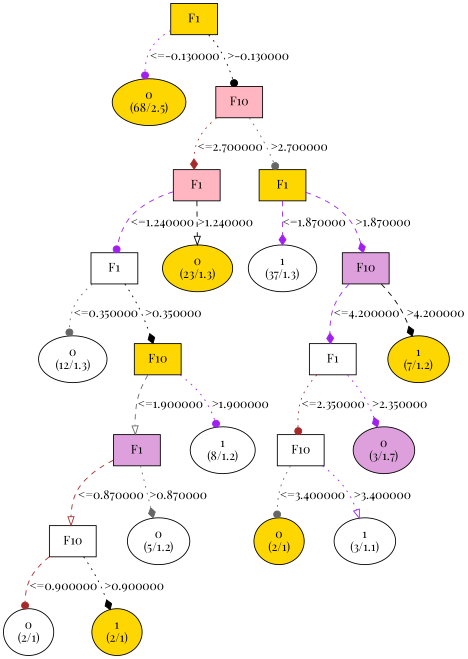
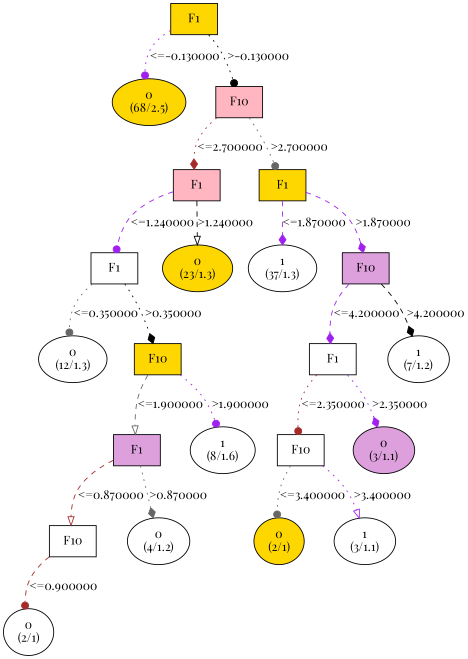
  digraph {
    fontname="Playfair Display"
    node [fillcolor=white fontname="Playfair Display" shape=ellipse style=filled]
    edge [arrowhead=dot color=purple fontname="Playfair Display" style=dotted]
    n1 [fillcolor=gold label="F1\n" shape=box]
    n2 [fillcolor=gold label="0\n(68/2.5)"]
    n3 [fillcolor=lightpink label="F10\n" shape=box]
    n4 [fillcolor=lightpink label="F1\n" shape=box]
    n5 [fillcolor=gold label="F1\n" shape=box]
    n6 [label="F1\n" shape=box]
    n7 [fillcolor=gold label="0\n(23/1.3)"]
    n8 [label="1\n(37/1.3)"]
    n9 [fillcolor=plum label="F10\n" shape=box]
    n10 [label="0\n(12/1.3)"]
    n11 [fillcolor=gold label="F10\n" shape=box]
    n12 [fillcolor=plum label="F1\n" shape=box]
-   n13 [label="1\n(8/1.2)"]
+   n13 [label="1\n(8/1.6)"]
    n14 [label="F10\n" shape=box]
-   n15 [label="0\n(5/1.2)"]
+   n15 [label="0\n(4/1.2)"]
    n16 [label="0\n(2/1)"]
-   n17 [fillcolor=gold label="1\n(2/1)"]
    n18 [label="F1\n" shape=box]
-   n19 [fillcolor=gold label="1\n(7/1.2)"]
+   n19 [label="1\n(7/1.2)"]
    n20 [label="F10\n" shape=box]
-   n21 [fillcolor=plum label="0\n(3/1.7)"]
+   n21 [fillcolor=plum label="0\n(3/1.1)"]
    n22 [fillcolor=gold label="0\n(2/1)"]
    n23 [label="1\n(3/1.1)"]
    n1 -> n2 [label="<=-0.130000"]
    n1 -> n3 [color=black label=">-0.130000"]
    n3 -> n4 [arrowhead=diamond color=brown label="<=2.700000"]
    n3 -> n5 [color=gray40 label=">2.700000"]
    n4 -> n6 [label="<=1.240000" style=dashed]
    n4 -> n7 [arrowhead=onormal color=black label=">1.240000" style=dashed]
    n5 -> n8 [arrowhead=diamond label="<=1.870000" style=dashed]
    n5 -> n9 [arrowhead=diamond label=">1.870000" style=dashed]
    n6 -> n10 [color=gray40 label="<=0.350000"]
    n6 -> n11 [arrowhead=diamond color=black label=">0.350000"]
    n9 -> n18 [arrowhead=diamond label="<=4.200000" style=dashed]
    n9 -> n19 [arrowhead=diamond color=black label=">4.200000" style=dashed]
    n11 -> n12 [arrowhead=onormal color=gray40 label="<=1.900000" style=dashed]
    n11 -> n13 [label=">1.900000"]
    n12 -> n14 [arrowhead=onormal color=brown label="<=0.870000" style=dashed]
    n12 -> n15 [arrowhead=diamond color=gray40 label=">0.870000"]
    n14 -> n16 [color=brown label="<=0.900000" style=dashed]
-   n14 -> n17 [arrowhead=diamond color=black label=">0.900000"]
    n18 -> n20 [color=brown label="<=2.350000"]
    n18 -> n21 [arrowhead=diamond label=">2.350000"]
    n20 -> n22 [color=gray40 label="<=3.400000"]
    n20 -> n23 [arrowhead=onormal label=">3.400000"]
  }
